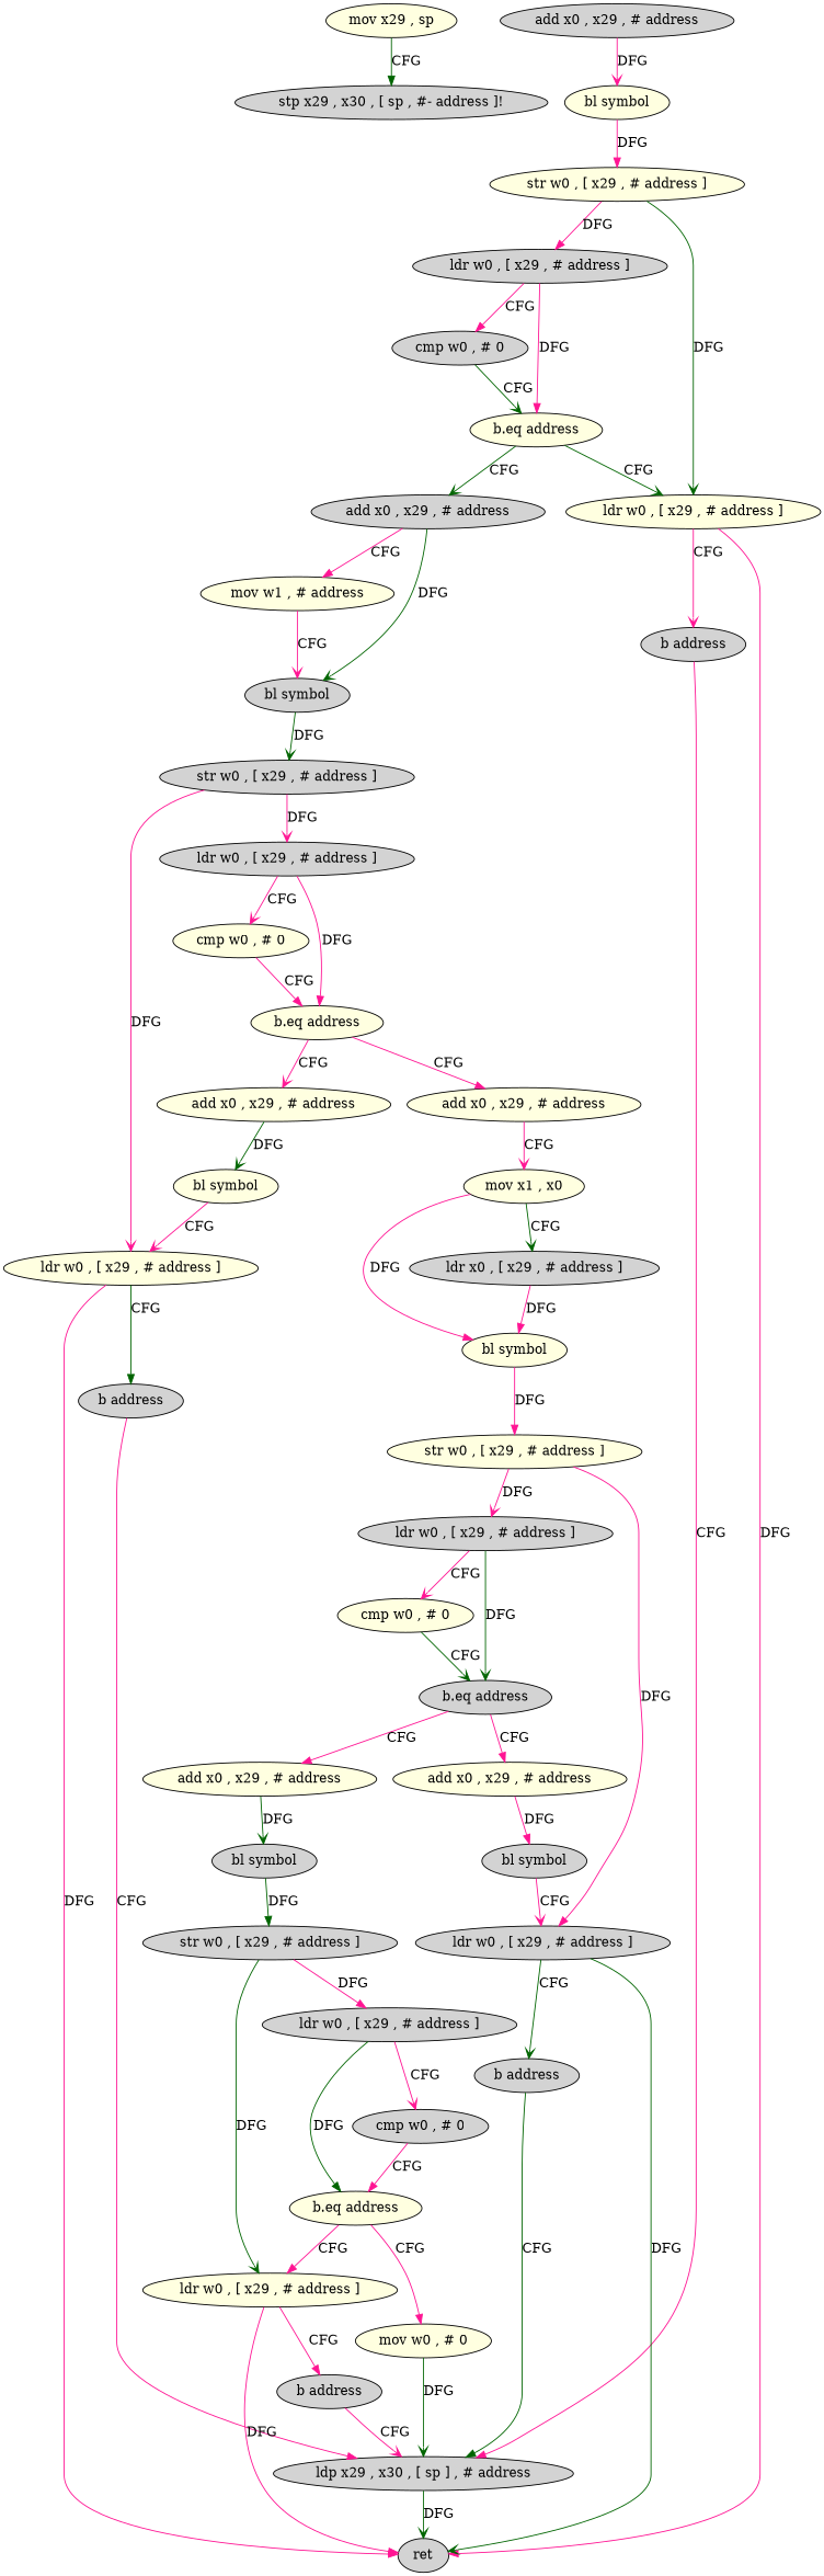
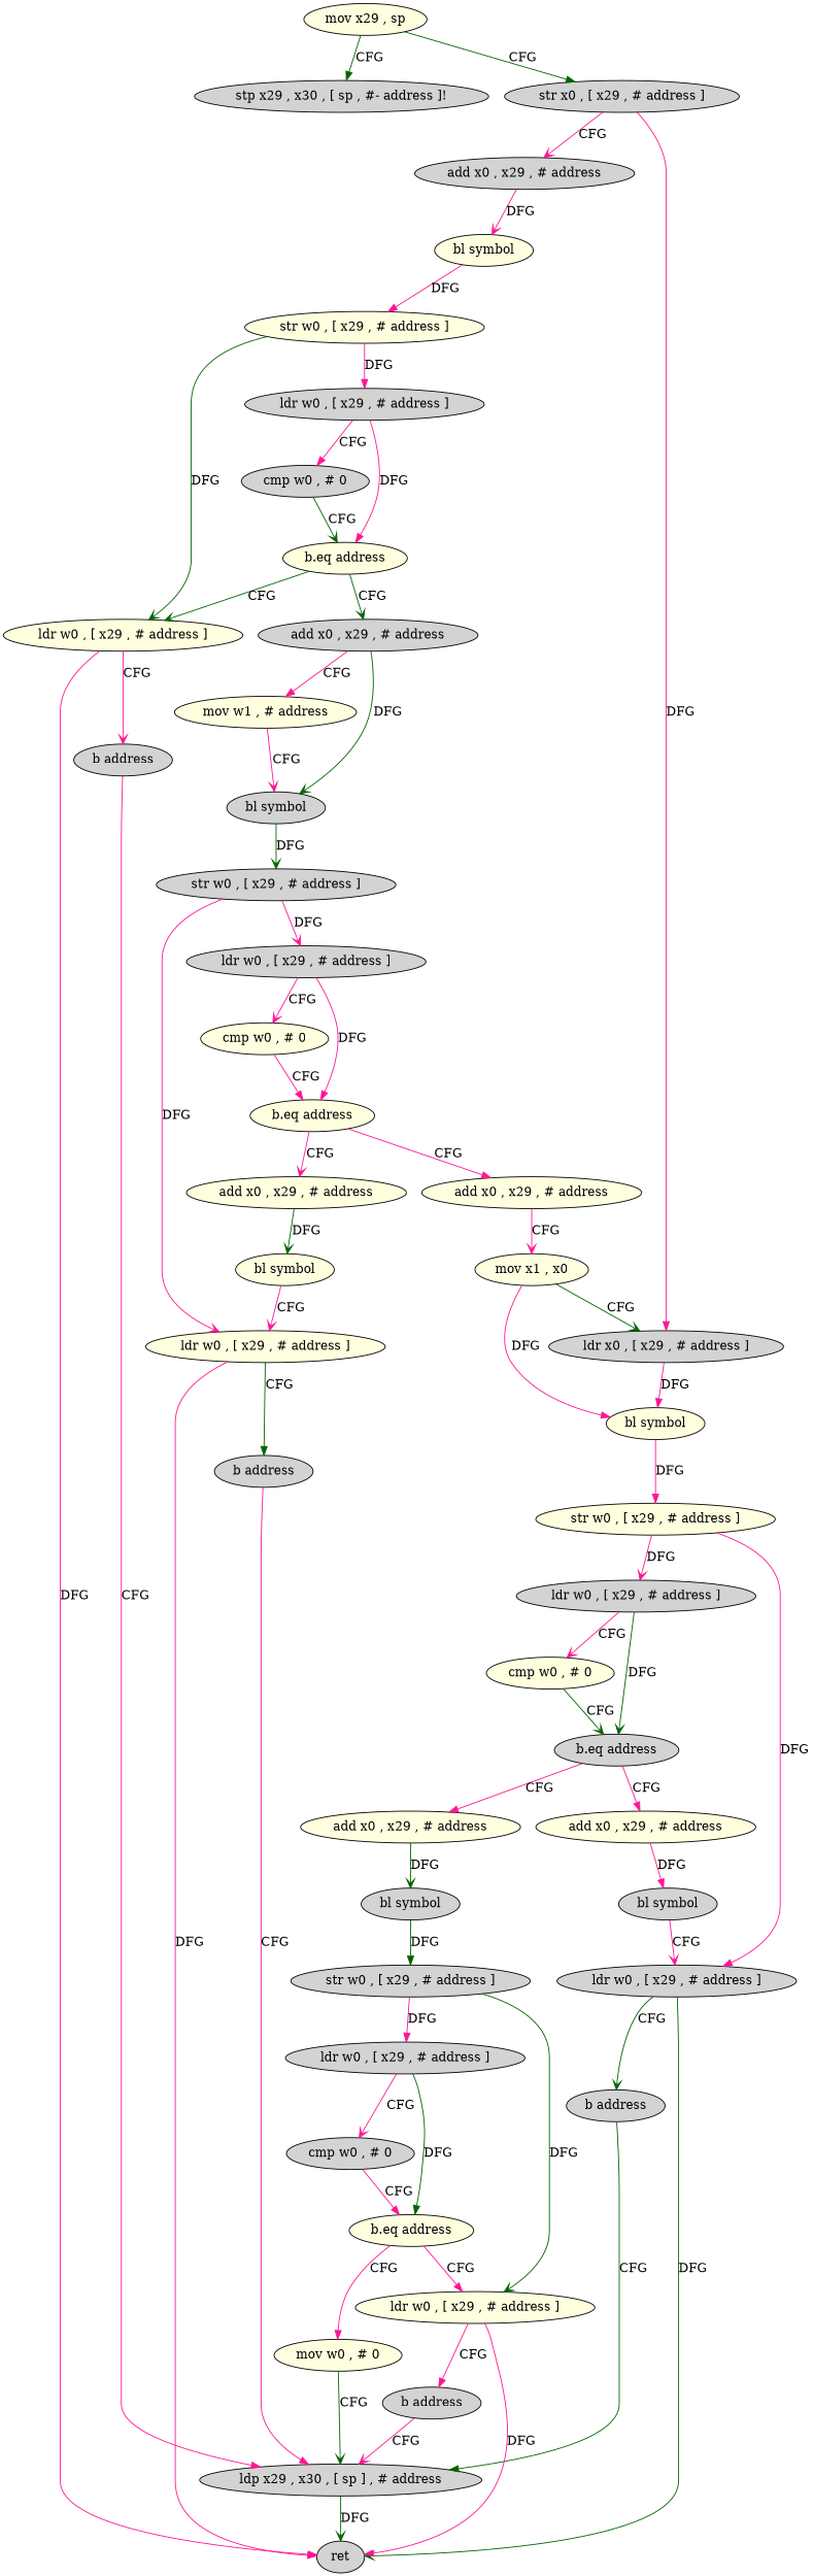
  digraph {
    node [fillcolor=lightgrey style=filled]
    edge [arrowhead=normal color=deeppink]
    n1 [label="stp x29 , x30 , [ sp , #- address ]!"]
    n2 [fillcolor=lightyellow label="mov x29 , sp"]
+   n3 [label="str x0 , [ x29 , # address ]"]
    n4 [label="add x0 , x29 , # address"]
    n5 [label="ldr x0 , [ x29 , # address ]"]
    n6 [fillcolor=lightyellow label="bl symbol"]
    n7 [fillcolor=lightyellow label="bl symbol"]
    n8 [fillcolor=lightyellow label="str w0 , [ x29 , # address ]"]
    n9 [label="ldr w0 , [ x29 , # address ]"]
    n10 [fillcolor=lightyellow label="ldr w0 , [ x29 , # address ]"]
    n11 [label="cmp w0 , # 0"]
    n12 [fillcolor=lightyellow label="b.eq address"]
    n13 [label="b address"]
    n14 [label=ret]
    n15 [label="add x0 , x29 , # address"]
    n16 [fillcolor=lightyellow label="mov w1 , # address"]
    n17 [label="bl symbol"]
    n18 [label="str w0 , [ x29 , # address ]"]
    n19 [label="ldp x29 , x30 , [ sp ] , # address"]
    n20 [label="ldr w0 , [ x29 , # address ]"]
    n21 [fillcolor=lightyellow label="ldr w0 , [ x29 , # address ]"]
    n22 [fillcolor=lightyellow label="cmp w0 , # 0"]
    n23 [fillcolor=lightyellow label="b.eq address"]
    n24 [label="b address"]
    n25 [fillcolor=lightyellow label="add x0 , x29 , # address"]
    n26 [fillcolor=lightyellow label="add x0 , x29 , # address"]
    n27 [fillcolor=lightyellow label="mov x1 , x0"]
    n28 [fillcolor=lightyellow label="bl symbol"]
    n29 [fillcolor=lightyellow label="str w0 , [ x29 , # address ]"]
    n30 [label="ldr w0 , [ x29 , # address ]"]
    n31 [label="ldr w0 , [ x29 , # address ]"]
    n32 [fillcolor=lightyellow label="cmp w0 , # 0"]
    n33 [label="b.eq address"]
    n34 [label="b address"]
    n35 [fillcolor=lightyellow label="add x0 , x29 , # address"]
    n36 [fillcolor=lightyellow label="add x0 , x29 , # address"]
    n37 [label="bl symbol"]
    n38 [label="bl symbol"]
    n39 [label="str w0 , [ x29 , # address ]"]
    n40 [label="ldr w0 , [ x29 , # address ]"]
    n41 [fillcolor=lightyellow label="ldr w0 , [ x29 , # address ]"]
    n42 [label="cmp w0 , # 0"]
    n43 [fillcolor=lightyellow label="b.eq address"]
    n44 [label="b address"]
    n45 [fillcolor=lightyellow label="mov w0 , # 0"]
    n2 -> n1 [color=darkgreen label=CFG]
+   n2 -> n3 [color=darkgreen label=CFG]
+   n3 -> n4 [arrowhead=vee label=CFG]
+   n3 -> n5 [label=DFG]
    n4 -> n6 [arrowhead=vee label=DFG]
    n5 -> n7 [label=DFG]
    n6 -> n8 [label=DFG]
    n7 -> n29 [label=DFG]
    n8 -> n9 [label=DFG]
    n8 -> n10 [arrowhead=vee color=darkgreen label=DFG]
    n9 -> n11 [label=CFG]
    n9 -> n12 [label=DFG]
    n10 -> n13 [arrowhead=vee label=CFG]
    n10 -> n14 [label=DFG]
    n11 -> n12 [arrowhead=vee color=darkgreen label=CFG]
    n12 -> n10 [arrowhead=vee color=darkgreen label=CFG]
    n12 -> n15 [arrowhead=vee color=darkgreen label=CFG]
    n13 -> n19 [label=CFG]
    n15 -> n16 [label=CFG]
    n15 -> n17 [arrowhead=vee color=darkgreen label=DFG]
    n16 -> n17 [arrowhead=vee label=CFG]
    n17 -> n18 [arrowhead=vee color=darkgreen label=DFG]
    n18 -> n20 [arrowhead=vee label=DFG]
    n18 -> n21 [arrowhead=vee label=DFG]
    n19 -> n14 [arrowhead=vee color=darkgreen label=DFG]
    n20 -> n22 [arrowhead=vee label=CFG]
    n20 -> n23 [label=DFG]
    n21 -> n14 [label=DFG]
    n21 -> n24 [color=darkgreen label=CFG]
    n22 -> n23 [label=CFG]
    n23 -> n25 [label=CFG]
    n23 -> n26 [arrowhead=vee label=CFG]
    n24 -> n19 [label=CFG]
    n25 -> n27 [arrowhead=vee label=CFG]
    n26 -> n28 [arrowhead=vee color=darkgreen label=DFG]
    n27 -> n5 [arrowhead=vee color=darkgreen label=CFG]
    n27 -> n7 [label=DFG]
    n28 -> n21 [arrowhead=vee label=CFG]
    n29 -> n30 [arrowhead=vee label=DFG]
    n29 -> n31 [label=DFG]
    n30 -> n32 [arrowhead=vee label=CFG]
    n30 -> n33 [arrowhead=vee color=darkgreen label=DFG]
    n31 -> n14 [arrowhead=vee color=darkgreen label=DFG]
    n31 -> n34 [arrowhead=vee color=darkgreen label=CFG]
    n32 -> n33 [arrowhead=vee color=darkgreen label=CFG]
    n33 -> n35 [label=CFG]
    n33 -> n36 [label=CFG]
    n34 -> n19 [color=darkgreen label=CFG]
    n35 -> n37 [arrowhead=vee color=darkgreen label=DFG]
    n36 -> n38 [label=DFG]
    n37 -> n39 [color=darkgreen label=DFG]
    n38 -> n31 [arrowhead=vee label=CFG]
    n39 -> n40 [label=DFG]
    n39 -> n41 [arrowhead=vee color=darkgreen label=DFG]
    n40 -> n42 [arrowhead=vee label=CFG]
    n40 -> n43 [color=darkgreen label=DFG]
    n41 -> n14 [label=DFG]
    n41 -> n44 [label=CFG]
    n42 -> n43 [label=CFG]
    n43 -> n41 [label=CFG]
    n43 -> n45 [label=CFG]
    n44 -> n19 [arrowhead=vee label=CFG]
-   n45 -> n19 [arrowhead=vee color=darkgreen label=DFG]
+   n45 -> n19 [arrowhead=vee color=darkgreen label=CFG]
  }
